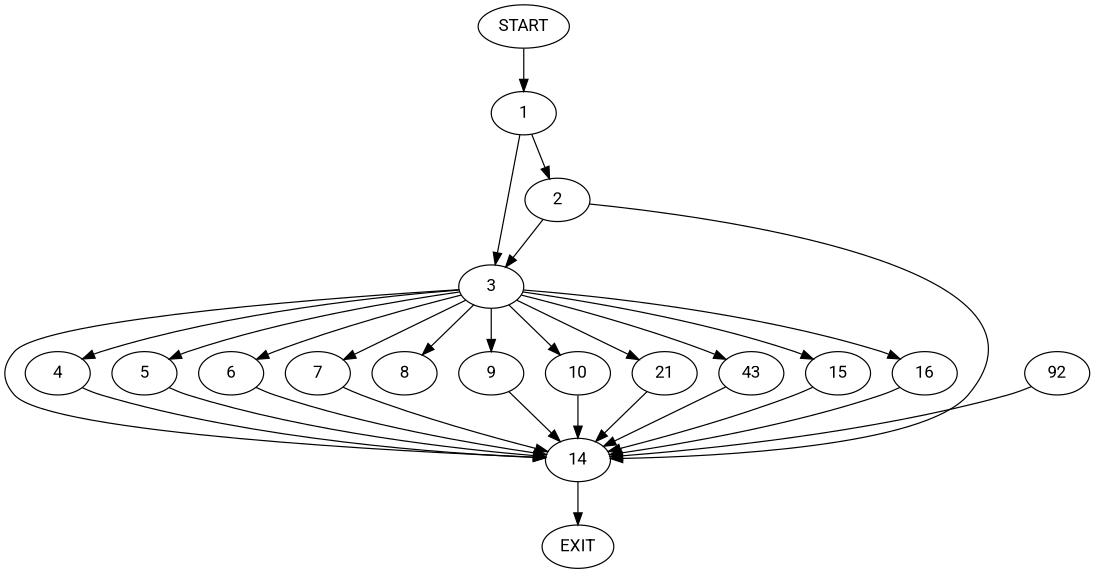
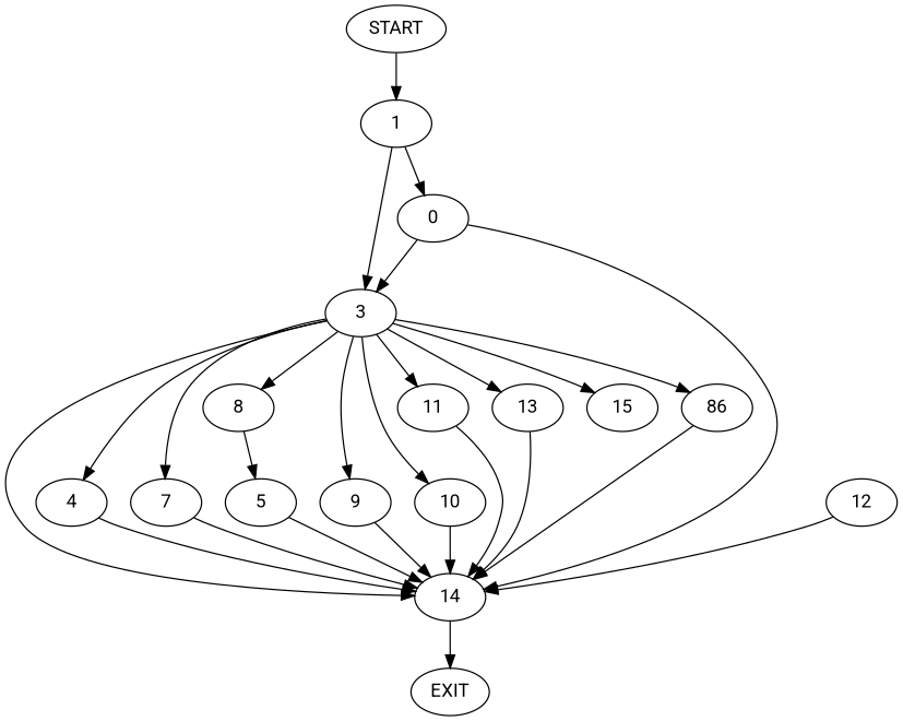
  digraph {
    fontname=Roboto
    node [fontname=Roboto]
    edge [fontname=Roboto]
    n1 [label=START]
    1
-   2
+   2 [label=0]
    3
    n5 [label=EXIT]
    14
    4
    5
-   6
    7
    8
    9
    10
-   11 [label=21]
-   13 [label=43]
+   11
+   13
    15
-   16
-   12 [label=92]
+   16 [label=86]
+   12
    n1 -> 1
    1 -> 2
    1 -> 3
    2 -> 3
    2 -> 14
    3 -> 14
    3 -> 4
-   3 -> 5
-   3 -> 6
+   8 -> 5
    3 -> 7
    3 -> 8
    3 -> 9
    3 -> 10
    3 -> 11
    3 -> 13
    3 -> 15
    3 -> 16
    14 -> n5
    4 -> 14
    5 -> 14
-   6 -> 14
    7 -> 14
    9 -> 14
    10 -> 14
    11 -> 14
    13 -> 14
-   15 -> 14
    16 -> 14
    12 -> 14
  }
